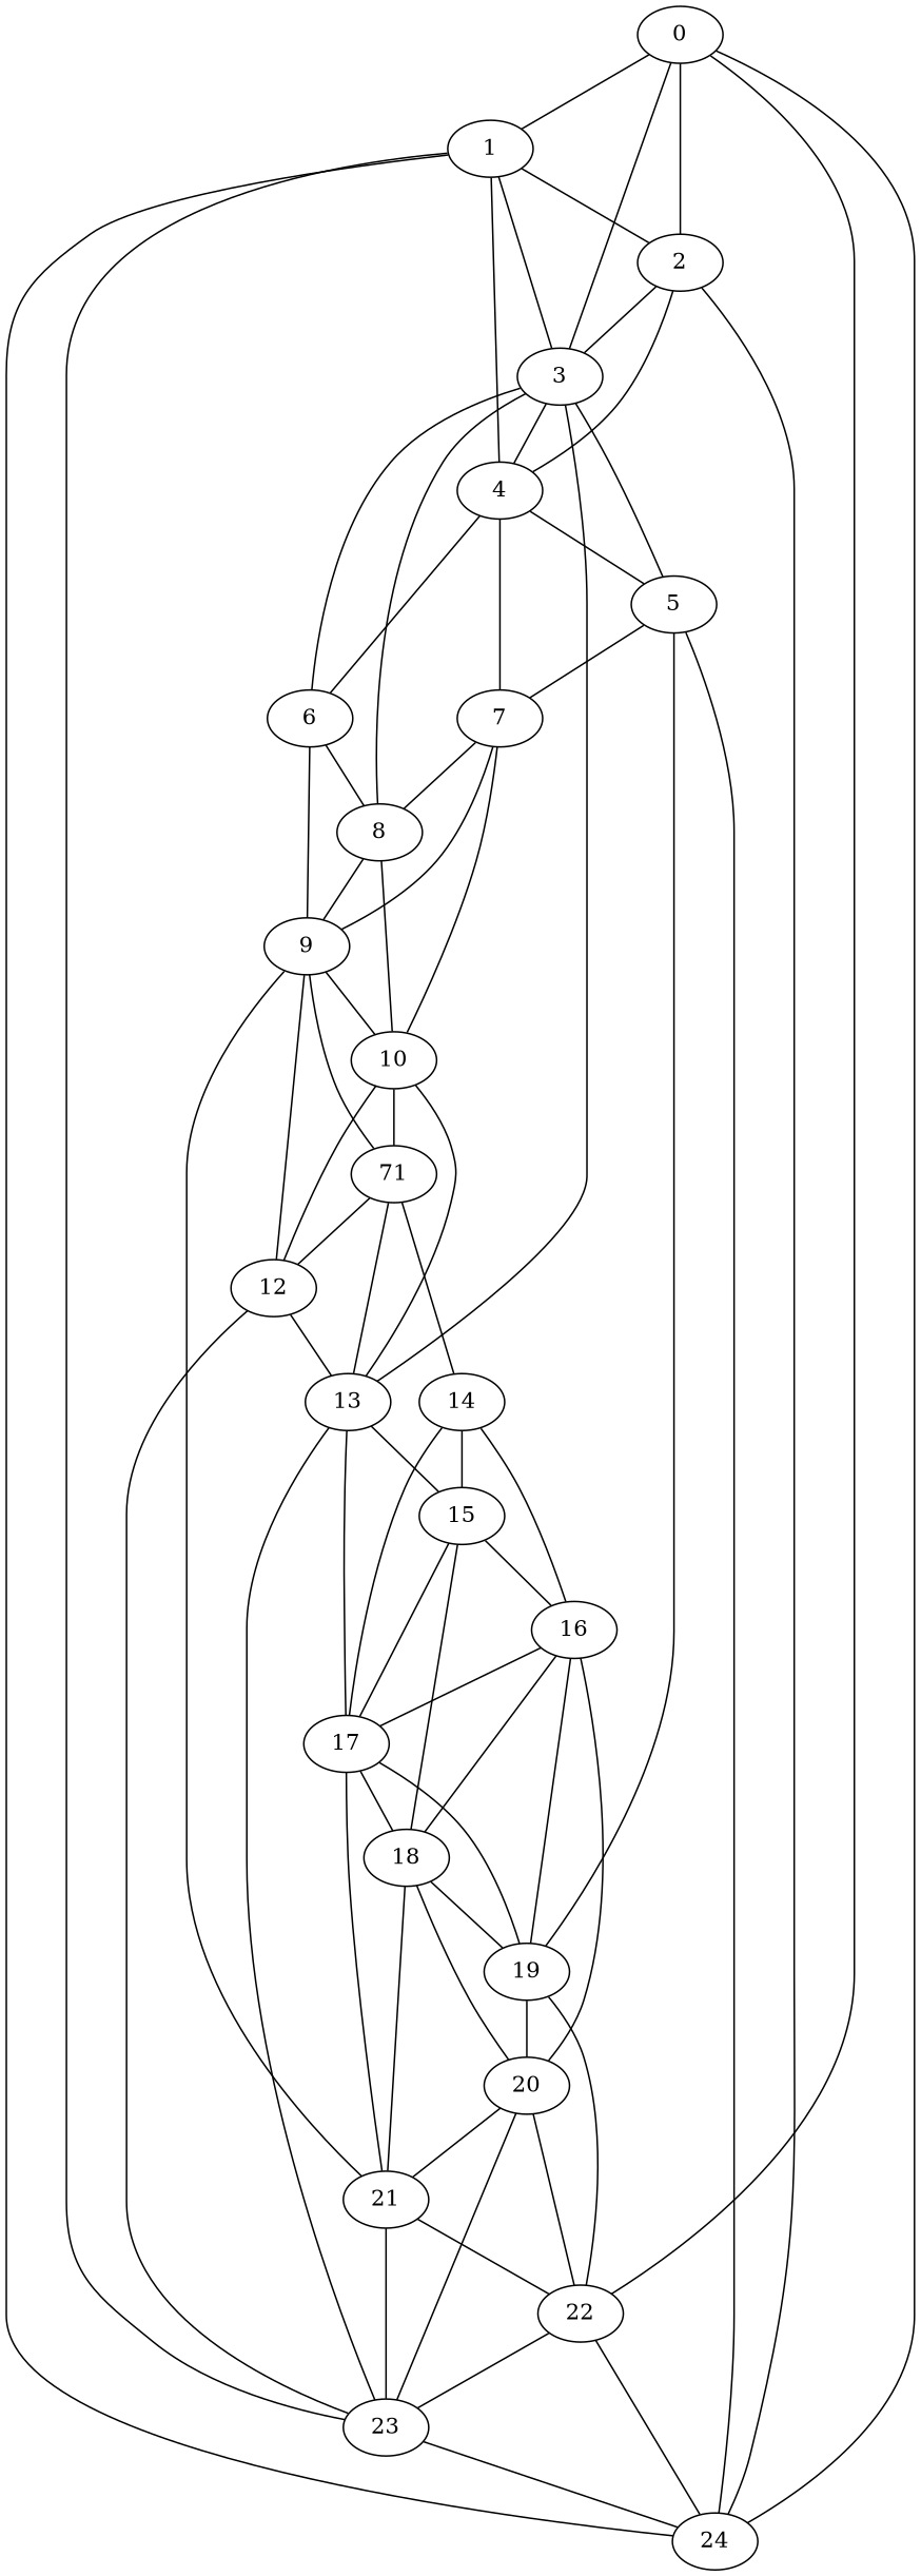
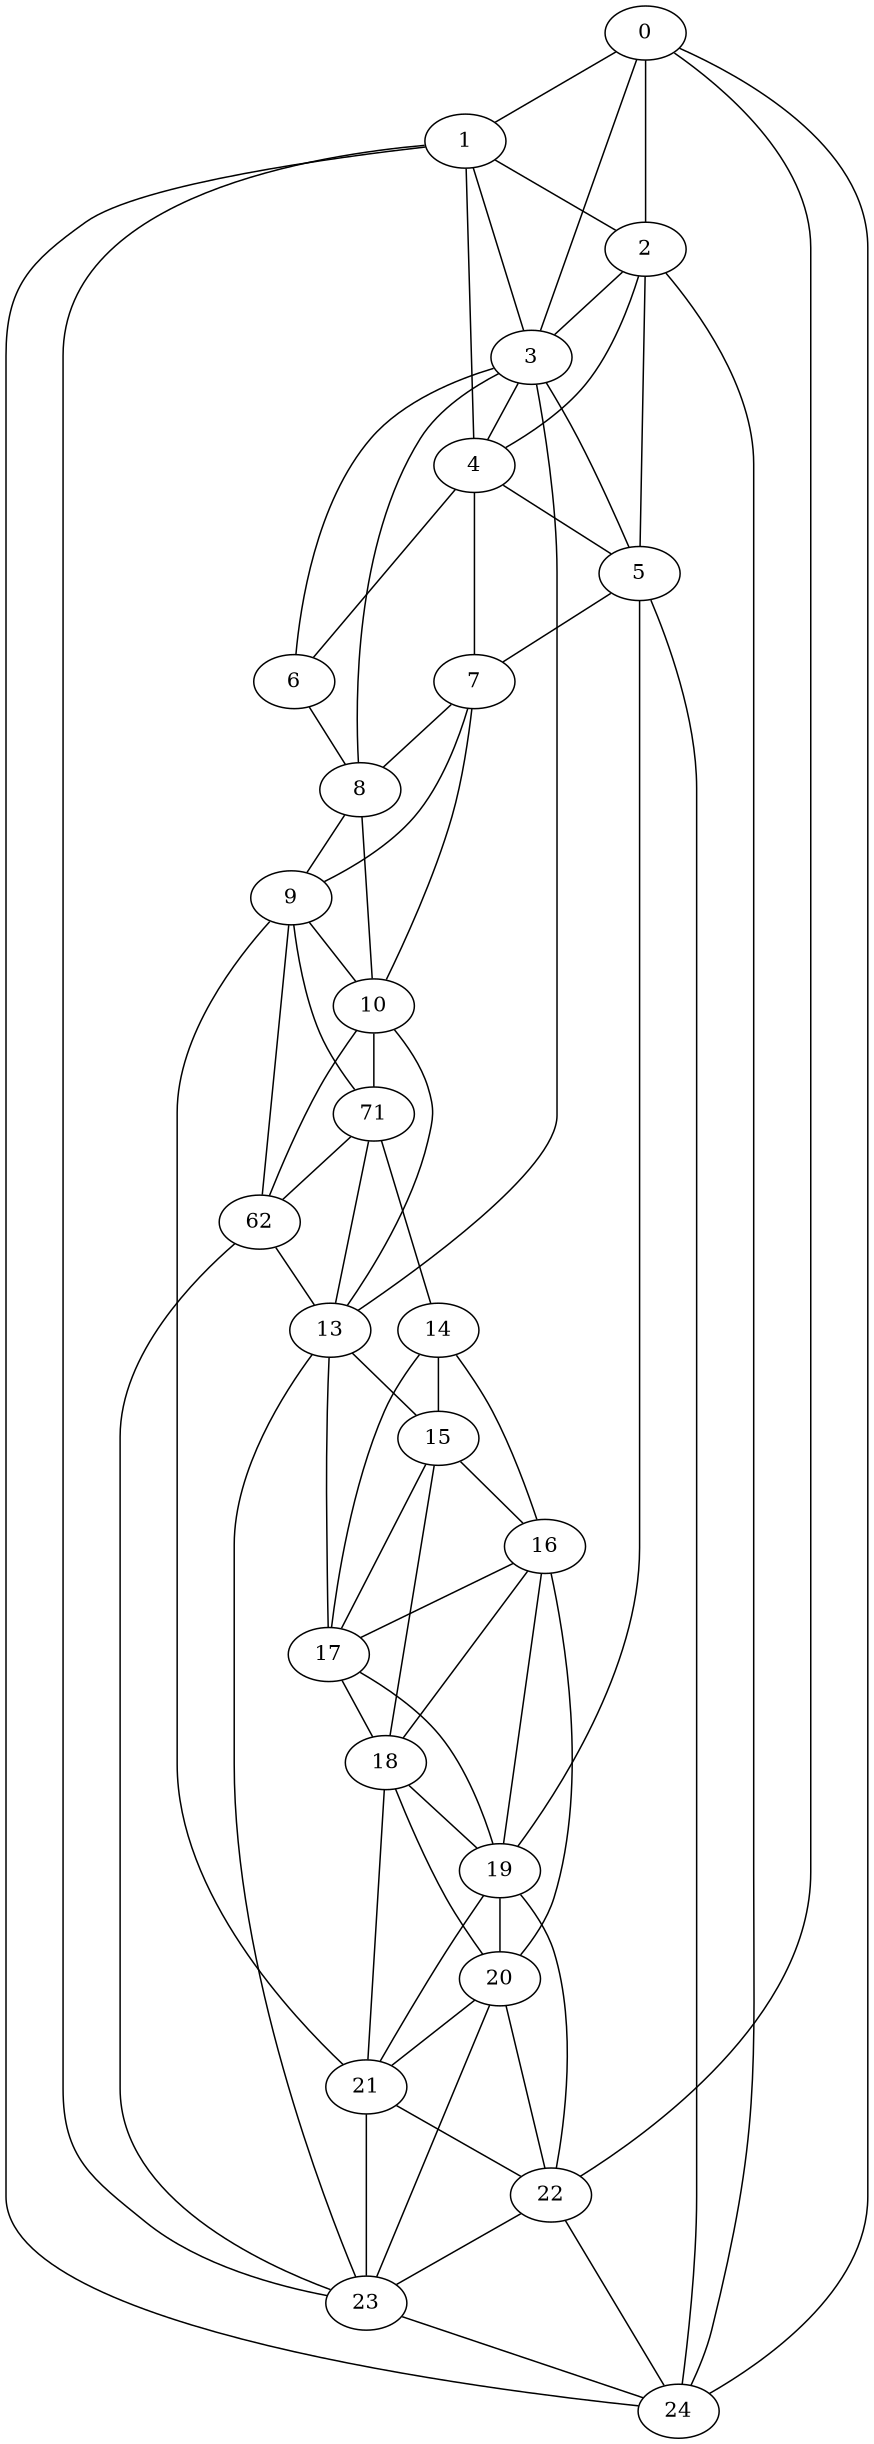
  strict graph {
    edge [is_available=True prob=1.0]
    0
    1
    2
    3
    22
    24
    4
    23
    5
    6
    8
    13
    7
    19
    9
    10
    15
    17
    21
    20
    n21 [label=71]
-   12
+   12 [label=62]
    14
    16
    18
    0 -- 1 [prob=0.634095316624]
    0 -- 2 [prob=0.484453270822]
    0 -- 3 [prob=0.272605245898]
    0 -- 22 [prob=0.256737319072]
    0 -- 24 [prob=0.249140315302]
    1 -- 2
    1 -- 3 [prob=0.613387109758]
    1 -- 24 [prob=0.707413398619]
    1 -- 4
    1 -- 23 [prob=0.648155791246]
    2 -- 3 [prob=0.866154428777]
    2 -- 24 [prob=0.403261764697]
    2 -- 4 [prob=0.324139301707]
+   2 -- 5
    3 -- 4 [prob=0.963299310016]
    3 -- 5 [prob=0.984828711347]
    3 -- 6
    3 -- 8
    3 -- 13 [prob=0.268782844657]
    22 -- 24
    22 -- 23 [prob=0.9733581033]
    4 -- 5 [prob=0.832815224366]
    4 -- 6
    4 -- 7 [prob=0.758404392522]
    23 -- 24 [prob=0.913211451112]
    5 -- 24 [prob=0.239004596128]
    5 -- 7 [prob=0.0728203224908]
    5 -- 19 [prob=0.526463673932]
    6 -- 8 [prob=0.997504041091]
-   6 -- 9 [prob=0.25158476483]
    8 -- 9 [prob=0.987244860046]
    8 -- 10 [prob=0.0323572418577]
    13 -- 23 [prob=0.738948131253]
    13 -- 15
    13 -- 17 [prob=0.0958603840299]
    7 -- 8 [prob=0.791510855474]
    7 -- 9 [prob=0.144911295985]
    7 -- 10 [prob=0.114080057168]
    19 -- 22 [prob=0.742917384602]
-   17 -- 21 [prob=0.402554099126]
+   19 -- 21 [prob=0.402554099126]
    19 -- 20 [prob=0.974840784959]
    9 -- 10
    9 -- 21 [prob=0.328850119537]
    9 -- n21
    9 -- 12
    10 -- 13 [prob=0.456146020847]
    10 -- n21 [prob=0.31422204725]
    10 -- 12
    15 -- 17 [prob=0.792092495317]
    15 -- 16 [prob=0.966940418942]
    15 -- 18 [prob=0.251367962046]
    17 -- 19 [prob=0.0492893062708]
    17 -- 18 [prob=0.67683102679]
    21 -- 22
    21 -- 23 [prob=0.624428524687]
    20 -- 22 [prob=0.467055424705]
    20 -- 23 [prob=0.267848572723]
    20 -- 21 [prob=0.791396516232]
    n21 -- 13 [prob=0.791048402882]
    n21 -- 12
    n21 -- 14 [prob=0.400399327903]
    12 -- 23 [prob=0.53791476897]
    12 -- 13 [prob=0.574172098796]
    14 -- 15 [prob=0.339067484173]
    14 -- 17
    14 -- 16 [prob=0.87885113612]
    16 -- 19 [prob=0.426878809985]
    16 -- 17
    16 -- 20 [prob=0.794745636696]
    16 -- 18 [prob=0.517663103676]
    18 -- 19 [prob=0.515247837479]
    18 -- 21 [prob=0.326211155101]
    18 -- 20 [prob=0.0456346155671]
  }
